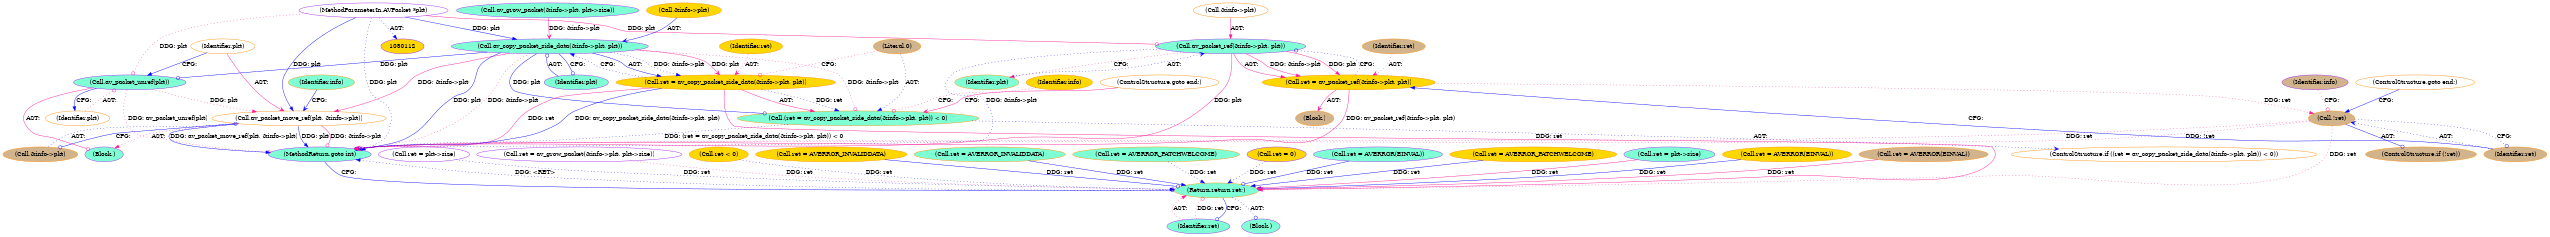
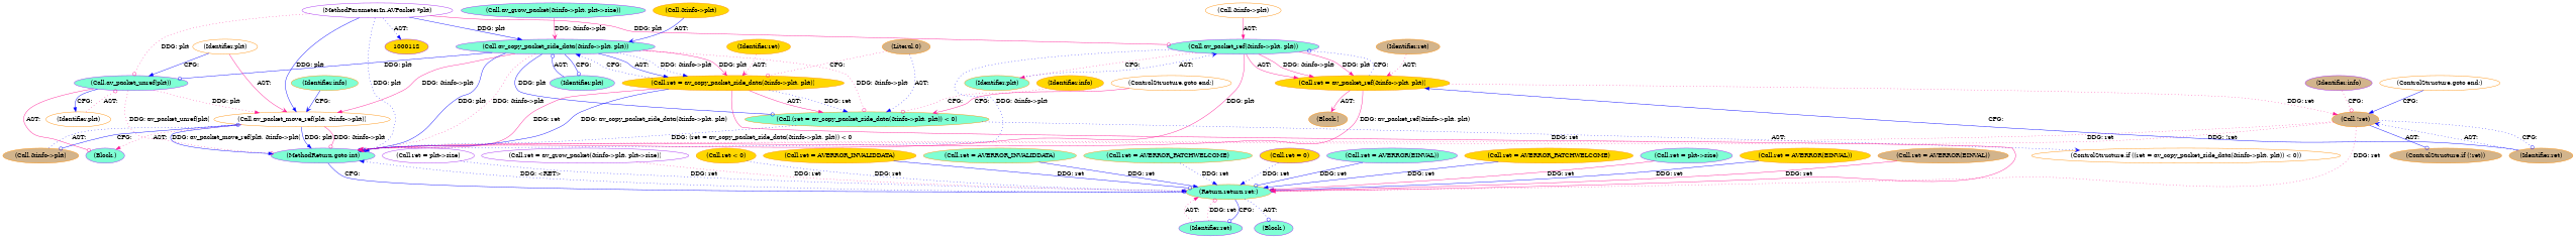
  digraph {
    node [color=darkorange fillcolor=aquamarine style=filled]
    edge [arrowhead=normal color=blue style=solid]
    n1 [color=purple fillcolor=white label="(MethodParameterIn,AVPacket *pkt)"]
    n2 [color=purple label="(Call,av_packet_ref(&info->pkt, pkt))"]
    n3 [color=purple label="(Call,av_copy_packet_side_data(&info->pkt, pkt))"]
    n4 [color=purple label="(Call,av_packet_unref(pkt))"]
    n5 [fillcolor=white label="(Call,av_packet_move_ref(pkt, &info->pkt))"]
    n6 [color=purple label="(MethodReturn,goto int)"]
-   1000112 [color=purple fillcolor=gold label=1050112]
+   1000112 [color=purple fillcolor=gold]
    n8 [fillcolor=gold label="(Call,ret = av_packet_ref(&info->pkt, pkt))"]
    n9 [label="(Identifier,pkt)"]
    n10 [label="(Call,(ret = av_copy_packet_side_data(&info->pkt, pkt)) < 0)"]
    n11 [fillcolor=gold label="(Call,ret = av_copy_packet_side_data(&info->pkt, pkt))"]
    n12 [color=purple label="(Identifier,pkt)"]
    n13 [fillcolor=white label="(Identifier,pkt)"]
    n14 [color=purple label="(Block,)"]
    n15 [fillcolor=tan label="(Call,&info->pkt)"]
    n16 [label="(Return,return ret;)"]
    n17 [fillcolor=tan label="(Call,!ret)"]
    n18 [fillcolor=tan label="(Block,)"]
    n19 [fillcolor=tan label="(ControlStructure,if (!ret))"]
    n20 [fillcolor=tan label="(Identifier,ret)"]
    n21 [color=purple label="(Identifier,ret)"]
    n22 [color=purple label="(Block,)"]
    n23 [fillcolor=white label="(ControlStructure,if ((ret = av_copy_packet_side_data(&info->pkt, pkt)) < 0))"]
    n24 [fillcolor=tan label="(Literal,0)"]
    n25 [label="(Identifier,info)"]
    n26 [fillcolor=tan label="(Identifier,ret)"]
    n27 [color=purple fillcolor=white label="(Call,ret = pkt->size)"]
    n28 [color=purple fillcolor=white label="(Call,ret = av_grow_packet(&info->pkt, pkt->size))"]
    n29 [fillcolor=gold label="(Identifier,info)"]
    n30 [fillcolor=gold label="(Call,ret < 0)"]
    n31 [fillcolor=white label="(ControlStructure,goto end;)"]
    n32 [fillcolor=gold label="(Call,ret = AVERROR_INVALIDDATA)"]
    n33 [label="(Call,ret = AVERROR_INVALIDDATA)"]
    n34 [label="(Call,ret = AVERROR_PATCHWELCOME)"]
    n35 [color=purple fillcolor=gold label="(Call,ret = 0)"]
    n36 [color=purple label="(Call,ret = AVERROR(EINVAL))"]
    n37 [fillcolor=gold label="(Call,ret = AVERROR_PATCHWELCOME)"]
    n38 [fillcolor=white label="(Call,&info->pkt)"]
    n39 [fillcolor=white label="(Identifier,pkt)"]
    n40 [color=purple label="(Call,ret = pkt->size)"]
    n41 [color=purple label="(Call,av_grow_packet(&info->pkt, pkt->size))"]
    n42 [fillcolor=gold label="(Call,&info->pkt)"]
    n43 [fillcolor=gold label="(Call,ret = AVERROR(EINVAL))"]
    n44 [fillcolor=tan label="(Call,ret = AVERROR(EINVAL))"]
    n45 [fillcolor=gold label="(Identifier,ret)"]
    n46 [color=purple fillcolor=tan label="(Identifier,info)"]
    n47 [fillcolor=white label="(ControlStructure,goto end;)"]
    n1 -> n2 [arrowhead=odot color=deeppink label="DDG: pkt"]
    n1 -> n3 [label="DDG: pkt"]
    n1 -> n4 [arrowhead=odot color=deeppink label="DDG: pkt" style=dotted]
    n1 -> n5 [label="DDG: pkt"]
    n1 -> n6 [label="DDG: pkt" style=dotted]
    n1 -> 1000112 [label="AST: " style=dotted]
    n2 -> n6 [arrowhead=odot label="DDG: &info->pkt" style=dotted]
    n2 -> n6 [color=deeppink label="DDG: pkt"]
    n2 -> n8 [color=deeppink label="AST: "]
    n2 -> n8 [color=deeppink label="DDG: &info->pkt"]
    n2 -> n8 [color=deeppink label="DDG: pkt"]
    n2 -> n9 [color=deeppink label="CFG: " style=dotted]
    n3 -> n4 [arrowhead=odot label="DDG: pkt"]
    n3 -> n5 [color=deeppink label="DDG: &info->pkt"]
    n3 -> n6 [arrowhead=vee label="DDG: pkt"]
    n3 -> n6 [arrowhead=vee color=deeppink label="DDG: &info->pkt" style=dotted]
    n3 -> n10 [arrowhead=odot color=deeppink label="DDG: &info->pkt" style=dotted]
    n3 -> n10 [arrowhead=odot label="DDG: pkt"]
    n3 -> n11 [label="AST: "]
    n3 -> n11 [label="DDG: &info->pkt" style=dotted]
    n3 -> n11 [arrowhead=vee color=deeppink label="DDG: pkt"]
    n3 -> n12 [arrowhead=odot label="CFG: "]
    n4 -> n5 [color=deeppink label="DDG: pkt" style=dotted]
    n4 -> n6 [arrowhead=odot color=deeppink label="DDG: av_packet_unref(pkt)" style=dotted]
    n4 -> n13 [label="CFG: "]
    n4 -> n14 [arrowhead=odot color=deeppink label="AST: "]
    n5 -> n6 [label="DDG: pkt"]
    n5 -> n6 [arrowhead=odot color=deeppink label="DDG: &info->pkt"]
    n5 -> n6 [label="DDG: av_packet_move_ref(pkt, &info->pkt)"]
    n5 -> n14 [color=deeppink label="AST: " style=dotted]
    n5 -> n15 [arrowhead=odot label="CFG: "]
    n6 -> n16 [arrowhead=odot label="CFG: "]
    n8 -> n2 [arrowhead=odot label="CFG: " style=dotted]
    n8 -> n6 [arrowhead=vee color=deeppink label="DDG: av_packet_ref(&info->pkt, pkt)"]
    n8 -> n17 [color=deeppink label="DDG: ret" style=dotted]
    n8 -> n18 [arrowhead=vee color=deeppink label="AST: "]
    n9 -> n2 [arrowhead=vee label="AST: " style=dotted]
    n10 -> n6 [arrowhead=odot label="DDG: (ret = av_copy_packet_side_data(&info->pkt, pkt)) < 0" style=dotted]
    n10 -> n23 [arrowhead=vee label="AST: " style=dotted]
    n11 -> n3 [label="CFG: " style=dotted]
    n11 -> n6 [arrowhead=vee color=deeppink label="DDG: ret"]
    n11 -> n6 [arrowhead=odot label="DDG: av_copy_packet_side_data(&info->pkt, pkt)"]
    n11 -> n10 [color=deeppink label="AST: "]
    n11 -> n10 [label="DDG: ret" style=dotted]
    n11 -> n16 [color=deeppink label="DDG: ret"]
    n12 -> n3 [arrowhead=odot label="AST: "]
    n13 -> n4 [arrowhead=odot color=deeppink label="AST: " style=dotted]
    n15 -> n5 [arrowhead=odot label="AST: " style=dotted]
    n16 -> n6 [label="DDG: <RET>" style=dotted]
    n16 -> n21 [arrowhead=odot label="CFG: "]
    n16 -> n22 [arrowhead=odot label="AST: " style=dotted]
    n17 -> n6 [arrowhead=vee color=deeppink label="DDG: ret" style=dotted]
    n17 -> n6 [arrowhead=vee color=deeppink label="DDG: !ret" style=dotted]
    n17 -> n16 [arrowhead=vee color=deeppink label="DDG: ret" style=dotted]
    n17 -> n19 [arrowhead=odot label="AST: "]
    n17 -> n20 [arrowhead=odot label="CFG: " style=dotted]
    n20 -> n8 [label="CFG: "]
    n20 -> n17 [arrowhead=vee label="AST: " style=dotted]
    n21 -> n16 [color=deeppink label="AST: " style=dotted]
    n21 -> n16 [arrowhead=odot color=deeppink label="DDG: ret" style=dotted]
    n24 -> n10 [label="AST: " style=dotted]
    n24 -> n11 [arrowhead=odot color=deeppink label="CFG: " style=dotted]
    n25 -> n5 [arrowhead=vee label="CFG: "]
    n26 -> n8 [arrowhead=vee color=deeppink label="AST: " style=dotted]
    n27 -> n16 [arrowhead=odot label="DDG: ret" style=dotted]
    n28 -> n16 [color=deeppink label="DDG: ret" style=dotted]
    n29 -> n10 [arrowhead=odot color=deeppink label="CFG: " style=dotted]
    n30 -> n16 [label="DDG: ret" style=dotted]
    n31 -> n17 [label="CFG: "]
    n32 -> n16 [arrowhead=odot label="DDG: ret"]
    n33 -> n16 [label="DDG: ret"]
    n34 -> n16 [label="DDG: ret" style=dotted]
-   n35 -> n16 [arrowhead=vee label="DDG: ret" style=dotted]
+   n35 -> n16 [label="DDG: ret" style=dotted]
    n36 -> n16 [arrowhead=odot label="DDG: ret"]
    n37 -> n16 [label="DDG: ret"]
    n38 -> n2 [color=deeppink label="AST: "]
    n39 -> n4 [label="CFG: "]
    n39 -> n5 [arrowhead=vee color=deeppink label="AST: "]
    n40 -> n16 [color=deeppink label="DDG: ret"]
    n41 -> n3 [arrowhead=vee color=deeppink label="DDG: &info->pkt"]
    n42 -> n3 [arrowhead=vee label="AST: "]
    n43 -> n16 [arrowhead=odot label="DDG: ret"]
    n44 -> n16 [color=deeppink label="DDG: ret"]
    n45 -> n11 [arrowhead=vee color=deeppink label="AST: " style=dotted]
    n46 -> n17 [arrowhead=odot color=deeppink label="CFG: " style=dotted]
    n47 -> n10 [arrowhead=vee color=deeppink label="CFG: "]
  }
